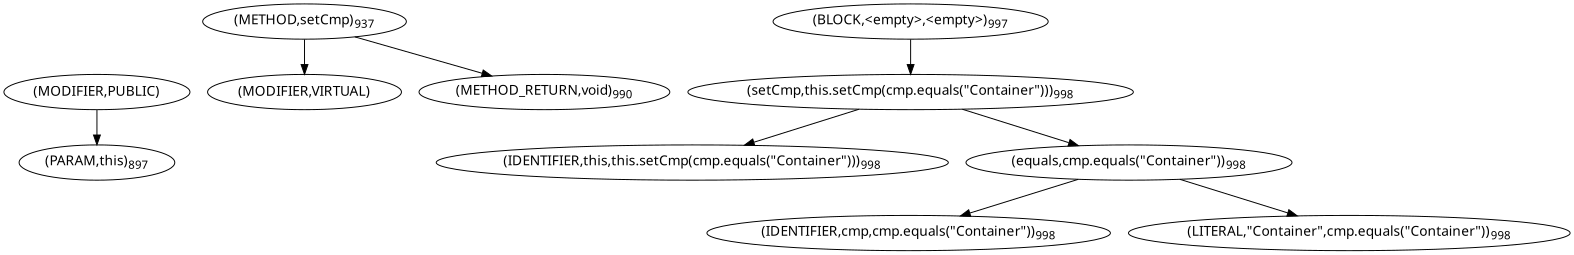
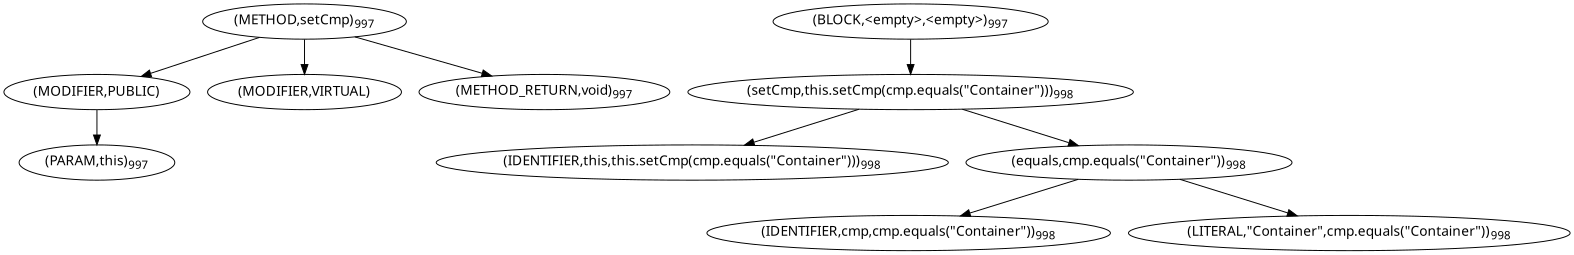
  digraph {
    fontname="Noto Sans"
    node [fontname="Noto Sans"]
    edge [fontname="Noto Sans"]
-   n1 [label=<(METHOD,setCmp)<SUB>937</SUB>>]
+   n1 [label=<(METHOD,setCmp)<SUB>997</SUB>>]
    n2 [label=<(MODIFIER,PUBLIC)>]
    n3 [label=<(MODIFIER,VIRTUAL)>]
-   n4 [label=<(METHOD_RETURN,void)<SUB>990</SUB>>]
-   n5 [label=<(PARAM,this)<SUB>897</SUB>>]
+   n4 [label=<(METHOD_RETURN,void)<SUB>997</SUB>>]
+   n5 [label=<(PARAM,this)<SUB>997</SUB>>]
    n6 [label=<(BLOCK,&lt;empty&gt;,&lt;empty&gt;)<SUB>997</SUB>>]
    n7 [label=<(setCmp,this.setCmp(cmp.equals(&quot;Container&quot;)))<SUB>998</SUB>>]
    n8 [label=<(IDENTIFIER,this,this.setCmp(cmp.equals(&quot;Container&quot;)))<SUB>998</SUB>>]
    n9 [label=<(equals,cmp.equals(&quot;Container&quot;))<SUB>998</SUB>>]
    n10 [label=<(IDENTIFIER,cmp,cmp.equals(&quot;Container&quot;))<SUB>998</SUB>>]
    n11 [label=<(LITERAL,&quot;Container&quot;,cmp.equals(&quot;Container&quot;))<SUB>998</SUB>>]
+   n1 -> n2
    n1 -> n3
    n1 -> n4
    n2 -> n5
    n6 -> n7
    n7 -> n8
    n7 -> n9
    n9 -> n10
    n9 -> n11
  }
